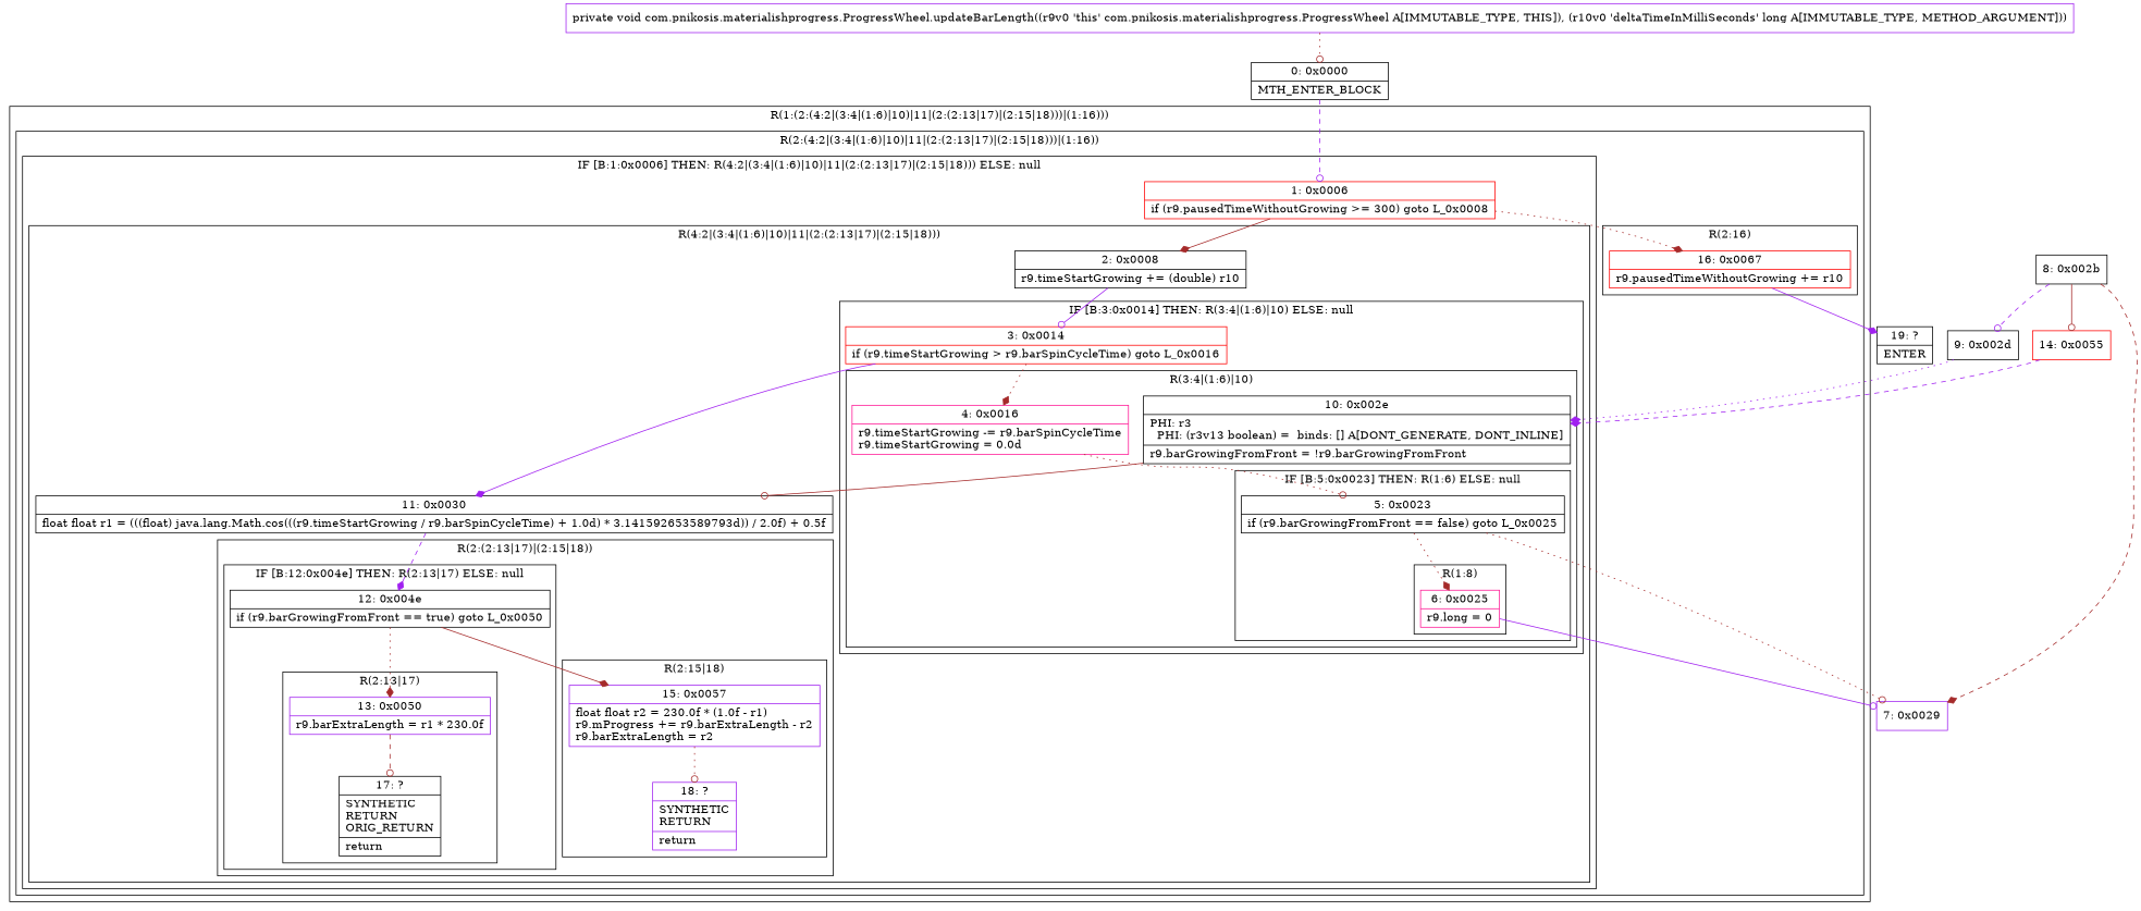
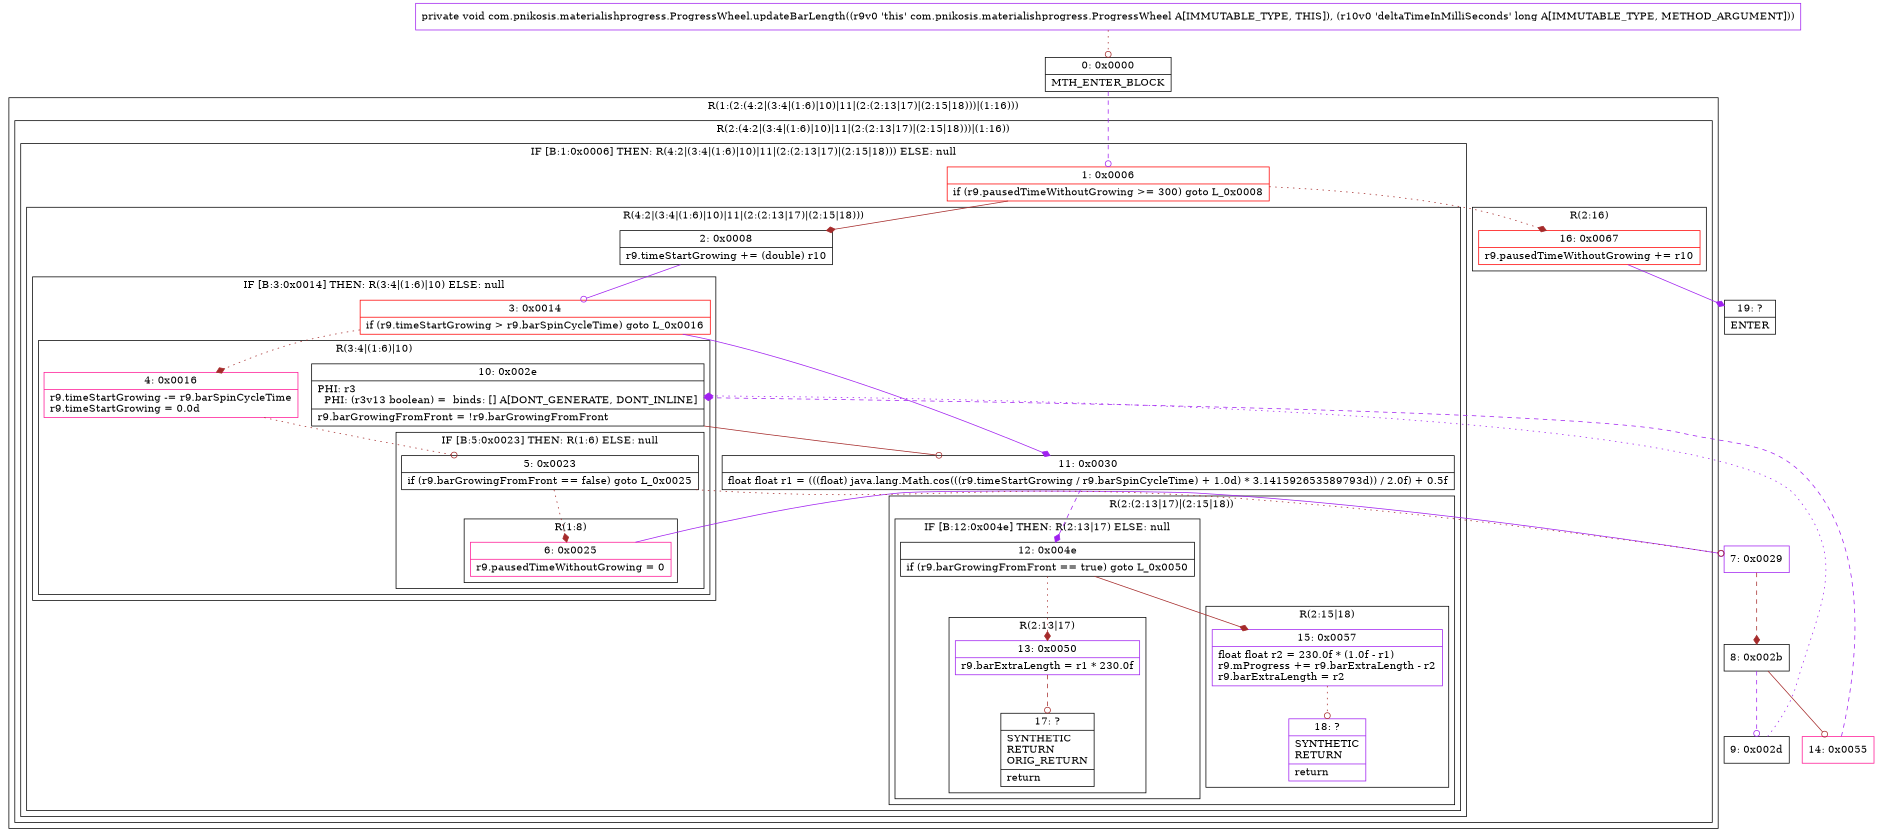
  digraph {
    node [color=black shape=record]
    edge [arrowhead=diamond color=brown style=dotted]
-   n1 [color=deeppink label="{6\:\ 0x0025|r9.long = 0\l}"]
+   n1 [color=deeppink label="{6\:\ 0x0025|r9.pausedTimeWithoutGrowing = 0\l}"]
    n2 [label="{5\:\ 0x0023|if (r9.barGrowingFromFront == false) goto L_0x0025\l}"]
    n3 [color=deeppink label="{4\:\ 0x0016|r9.timeStartGrowing \-= r9.barSpinCycleTime\lr9.timeStartGrowing = 0.0d\l}"]
    n4 [label="{10\:\ 0x002e|PHI: r3 \l  PHI: (r3v13 boolean) =  binds: [] A[DONT_GENERATE, DONT_INLINE]\l|r9.barGrowingFromFront = !r9.barGrowingFromFront\l}"]
    n5 [color=red label="{3\:\ 0x0014|if (r9.timeStartGrowing \> r9.barSpinCycleTime) goto L_0x0016\l}"]
    n6 [color=purple label="{13\:\ 0x0050|r9.barExtraLength = r1 * 230.0f\l}"]
    n7 [label="{17\:\ ?|SYNTHETIC\lRETURN\lORIG_RETURN\l|return\l}"]
    n8 [label="{12\:\ 0x004e|if (r9.barGrowingFromFront == true) goto L_0x0050\l}"]
    n9 [color=purple label="{15\:\ 0x0057|float float r2 = 230.0f * (1.0f \- r1)\lr9.mProgress += r9.barExtraLength \- r2\lr9.barExtraLength = r2\l}"]
    n10 [color=purple label="{18\:\ ?|SYNTHETIC\lRETURN\l|return\l}"]
    n11 [label="{2\:\ 0x0008|r9.timeStartGrowing += (double) r10\l}"]
    n12 [label="{11\:\ 0x0030|float float r1 = (((float) java.lang.Math.cos(((r9.timeStartGrowing \/ r9.barSpinCycleTime) + 1.0d) * 3.141592653589793d)) \/ 2.0f) + 0.5f\l}"]
    n13 [color=red label="{1\:\ 0x0006|if (r9.pausedTimeWithoutGrowing \>= 300) goto L_0x0008\l}"]
    n14 [color=red label="{16\:\ 0x0067|r9.pausedTimeWithoutGrowing += r10\l}"]
    n15 [color=purple label="{7\:\ 0x0029}"]
    n16 [label="{19\:\ ?|ENTER\l}"]
    n17 [label="{8\:\ 0x002b}"]
    n18 [label="{0\:\ 0x0000|MTH_ENTER_BLOCK\l}"]
    n19 [label="{9\:\ 0x002d}"]
-   n20 [color=red label="{14\:\ 0x0055}"]
+   n20 [color=deeppink label="{14\:\ 0x0055}"]
    n21 [color=purple label="{private void com.pnikosis.materialishprogress.ProgressWheel.updateBarLength((r9v0 'this' com.pnikosis.materialishprogress.ProgressWheel A[IMMUTABLE_TYPE, THIS]), (r10v0 'deltaTimeInMilliSeconds' long A[IMMUTABLE_TYPE, METHOD_ARGUMENT])) }"]
    subgraph cluster_1 {
      label="R(1:(2:(4:2|(3:4|(1:6)|10)|11|(2:(2:13|17)|(2:15|18)))|(1:16)))"
      subgraph cluster_2 {
        label="R(2:(4:2|(3:4|(1:6)|10)|11|(2:(2:13|17)|(2:15|18)))|(1:16))"
        subgraph cluster_3 {
          label="IF [B:1:0x0006] THEN: R(4:2|(3:4|(1:6)|10)|11|(2:(2:13|17)|(2:15|18))) ELSE: null"
          n13
          subgraph cluster_4 {
            label="R(4:2|(3:4|(1:6)|10)|11|(2:(2:13|17)|(2:15|18)))"
            n11
            n12
            subgraph cluster_5 {
              label="IF [B:3:0x0014] THEN: R(3:4|(1:6)|10) ELSE: null"
              n5
              subgraph cluster_6 {
                label="R(3:4|(1:6)|10)"
                n3
                n4
                subgraph cluster_7 {
                  label="IF [B:5:0x0023] THEN: R(1:6) ELSE: null"
                  n2
                  subgraph cluster_8 {
                    label="R(1:8)"
                    n1
                  }
                }
              }
            }
            subgraph cluster_9 {
              label="R(2:(2:13|17)|(2:15|18))"
              subgraph cluster_10 {
                label="IF [B:12:0x004e] THEN: R(2:13|17) ELSE: null"
                n8
                subgraph cluster_11 {
                  label="R(2:13|17)"
                  n6
                  n7
                }
              }
              subgraph cluster_12 {
                label="R(2:15|18)"
                n9
                n10
              }
            }
          }
        }
        subgraph cluster_13 {
          label="R(2:16)"
          n14
        }
      }
    }
    n1 -> n15 [arrowhead=odot color=purple style=solid]
    n2 -> n1
    n2 -> n15 [arrowhead=odot]
    n3 -> n2 [arrowhead=odot]
    n4 -> n12 [arrowhead=odot style=solid]
    n5 -> n3
    n5 -> n12 [color=purple style=solid]
    n6 -> n7 [arrowhead=odot style=dashed]
    n8 -> n6
    n8 -> n9 [style=solid]
    n9 -> n10 [arrowhead=odot]
    n11 -> n5 [arrowhead=odot color=purple style=solid]
    n12 -> n8 [color=purple style=dashed]
    n13 -> n11 [style=solid]
    n13 -> n14
    n14 -> n16 [color=purple style=solid]
-   n17 -> n15 [style=dashed]
+   n15 -> n17 [style=dashed]
    n17 -> n19 [arrowhead=odot color=purple style=dashed]
    n17 -> n20 [arrowhead=odot style=solid]
    n18 -> n13 [arrowhead=odot color=purple style=dashed]
    n19 -> n4 [color=purple]
    n20 -> n4 [color=purple style=dashed]
    n21 -> n18 [arrowhead=odot]
  }
